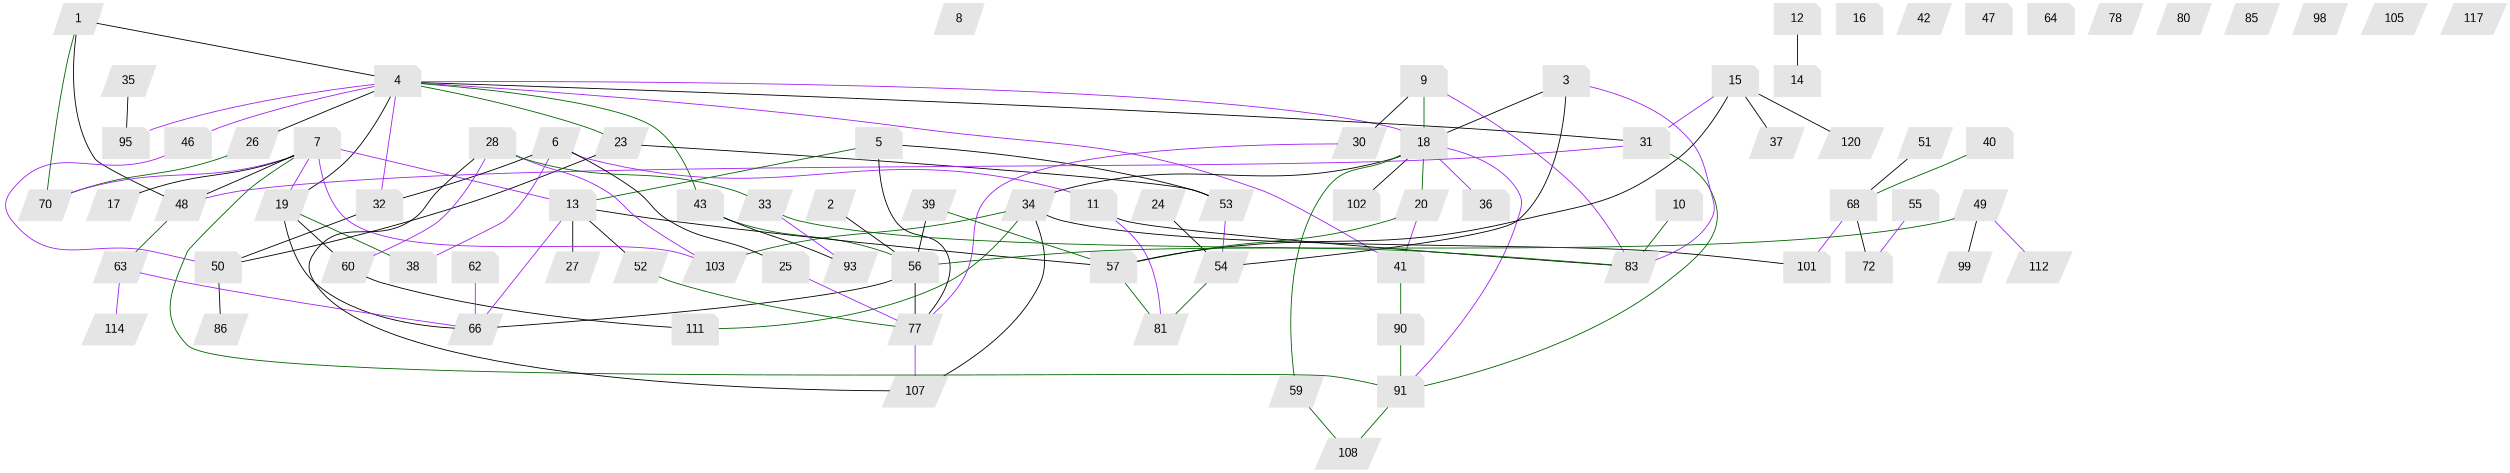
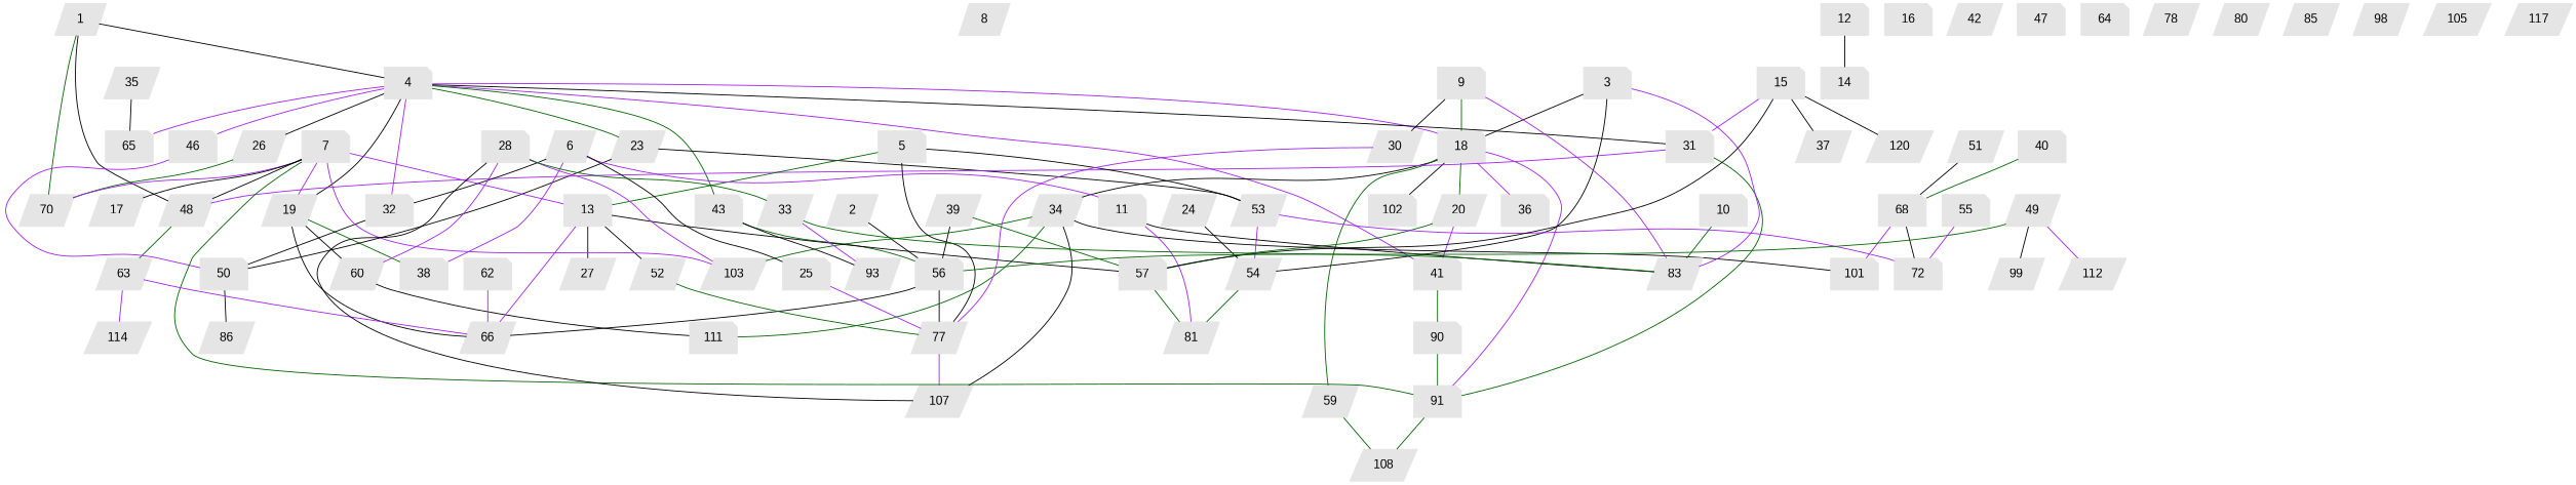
  graph {
    fontname="Liberation Sans"
    node [color=gray90 fontname="Liberation Sans" shape=parallelogram style=filled]
    edge [color=black fontname="Liberation Sans"]
    1 [super="+45"]
    4 [shape=note super="+73"]
    70 [super="+94"]
    48 [super="+119"]
    18 [shape=note super="+29"]
    19 [super="+106"]
    23 [super="+84"]
    26
    31 [shape=note super="+71"]
    32 [shape=note]
    41 [shape=note super="+58"]
    43 [shape=note super="+100"]
    46 [shape=note]
-   95 [shape=note super="+116"]
+   95 [shape=note super="+116" label=65]
    2 [super="+96"]
    56 [shape=note super="+76"]
    77 [super="+82"]
    66 [super="+79"]
    91 [shape=note super="+124"]
    20 [super="+21"]
    34 [super="+121"]
    36 [shape=note]
    59
    102 [shape=note]
    3 [shape=note]
    54
    83 [super="+115"]
    81
    38 [shape=note]
    60 [super="+75"]
    53
    50 [shape=note super="+118"]
    90 [shape=note]
    93
    5 [shape=note super="+65"]
    13 [shape=note super="+92"]
    27
    52 [super="+89"]
    57 [shape=note super="+69"]
    72 [shape=note super="+88"]
    107
    6 [super="+104"]
    11 [shape=note]
    25 [shape=note super="+44"]
    7 [shape=note super="+61"]
    17 [super="+22"]
    103
    63
    108 [super="+113"]
    8 [super="+97"]
    9 [shape=note]
    30
    10 [shape=note]
    12 [shape=note]
    14 [shape=note]
    15 [shape=note super="+110"]
    37
    120
    16 [shape=note]
    101 [shape=note]
    111 [shape=note super="+123"]
    86
    24
    28 [shape=note super="+74"]
    33 [super="+87"]
    35
    39
    68 [shape=note super="+109"]
    40 [shape=note]
    42
    47 [shape=note]
    114
    49 [super="+122"]
    99
    112
    51 [super="+67"]
    55 [shape=note]
    62 [shape=note]
    64 [shape=note]
    78
    80
    85
    98
    105
    117
    1 -- 4
    1 -- 70 [color=darkgreen]
    1 -- 48 [weight=2]
    4 -- 18 [color=purple]
    4 -- 19
    4 -- 23 [color=darkgreen]
    4 -- 26
    4 -- 31
    4 -- 32 [color=purple]
    4 -- 41 [color=purple]
    4 -- 43 [color=darkgreen]
    4 -- 46 [color=purple]
    4 -- 95 [color=purple]
    48 -- 63 [color=darkgreen]
    18 -- 91 [color=purple]
    18 -- 20 [color=darkgreen]
    18 -- 34
    18 -- 36 [color=purple]
    18 -- 59 [color=darkgreen]
    18 -- 102
    19 -- 66
    19 -- 38 [color=darkgreen]
    19 -- 60
    23 -- 53
    23 -- 50
    26 -- 70 [color=darkgreen]
    31 -- 48 [color=purple]
    31 -- 91 [color=darkgreen]
    32 -- 50
    41 -- 90 [color=darkgreen]
    43 -- 56 [color=darkgreen]
    43 -- 93
    46 -- 50 [color=purple]
    2 -- 56
    56 -- 77
    56 -- 66
    77 -- 107 [color=purple]
    91 -- 108 [color=darkgreen]
    20 -- 41 [color=purple]
    20 -- 57 [color=darkgreen]
    34 -- 107
    34 -- 103 [color=darkgreen]
    34 -- 101
    34 -- 111 [color=darkgreen]
    59 -- 108 [color=darkgreen]
    3 -- 18
    3 -- 54
    3 -- 83 [color=purple]
    54 -- 81 [color=darkgreen]
    60 -- 111
    53 -- 54 [color=purple]
+   53 -- 72 [color=purple]
    50 -- 86
    90 -- 91 [color=darkgreen]
    5 -- 77
    5 -- 53
    5 -- 13 [color=darkgreen]
    13 -- 66 [color=purple]
    13 -- 27
    13 -- 52
    13 -- 57
    52 -- 77 [color=darkgreen]
    57 -- 81 [color=darkgreen]
    6 -- 32
    6 -- 38 [color=purple]
    6 -- 11 [color=purple]
    6 -- 25
    11 -- 83
    11 -- 81 [color=purple]
    25 -- 77 [color=purple]
    7 -- 70 [color=purple]
    7 -- 48
    7 -- 19 [color=purple]
    7 -- 91 [color=darkgreen]
    7 -- 13 [color=purple]
    7 -- 17
    7 -- 103 [color=purple]
    63 -- 66 [color=purple]
    63 -- 114 [color=purple]
    9 -- 18 [color=darkgreen]
    9 -- 83 [color=purple]
    9 -- 30
    30 -- 77 [color=purple]
    10 -- 83 [color=darkgreen]
    12 -- 14
    15 -- 31 [color=purple]
    15 -- 57
    15 -- 37
    15 -- 120
    24 -- 54
    28 -- 60 [color=purple]
    28 -- 107
    28 -- 103 [color=purple]
    28 -- 33 [color=darkgreen]
    33 -- 83 [color=darkgreen]
    33 -- 93 [color=purple]
    35 -- 95
    39 -- 56
    39 -- 57 [color=darkgreen]
    68 -- 72
    68 -- 101 [color=purple]
    40 -- 68 [color=darkgreen]
    49 -- 56 [color=darkgreen]
    49 -- 99
    49 -- 112 [color=purple]
    51 -- 68
    55 -- 72 [color=purple]
    62 -- 66 [color=purple]
  }
